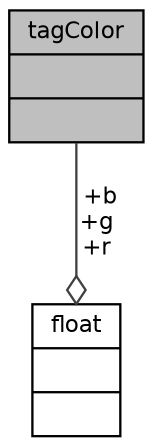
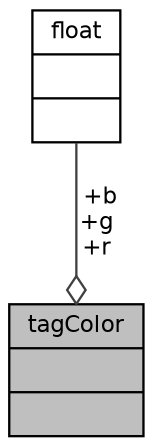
  digraph {
    node [color=black fontname=Helvetica fontsize=10 shape=record style=filled]
    n1 [fillcolor=grey75 fontcolor=black height=0.2 label="{tagColor\n||}" width=0.4]
    n2 [fillcolor=white height=0.2 label="{float\n||}" width=0.4]
-   n1 -> n2 [arrowhead=odiamond color=grey25 fontname=Helvetica fontsize=10 label=" +b\n+g\n+r" labelfontname=Helvetica labelfontsize=10 style=solid]
+   n2 -> n1 [arrowhead=odiamond color=grey25 fontname=Helvetica fontsize=10 label=" +b\n+g\n+r" labelfontname=Helvetica labelfontsize=10 style=solid]
  }
